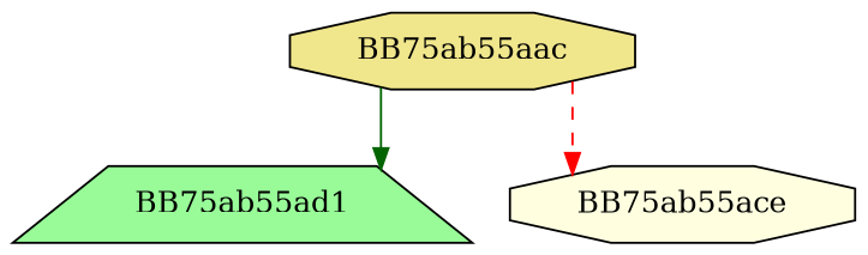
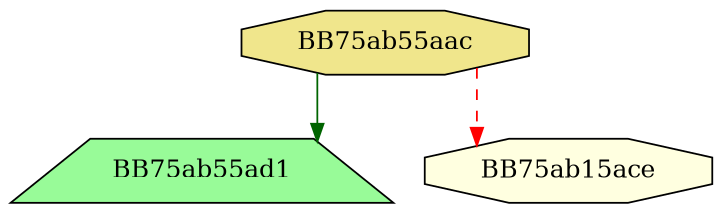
  digraph {
    splines=ortho
    node [shape=octagon style=filled]
    BB75ab55aac [fillcolor=khaki]
    BB75ab55ad1 [fillcolor=palegreen shape=trapezium]
-   BB75ab55ace [fillcolor=lightyellow]
+   BB75ab55ace [fillcolor=lightyellow label=BB75ab15ace]
    BB75ab55aac -> BB75ab55ad1 [color=darkgreen style=solid]
    BB75ab55aac -> BB75ab55ace [color=red style=dashed]
  }
